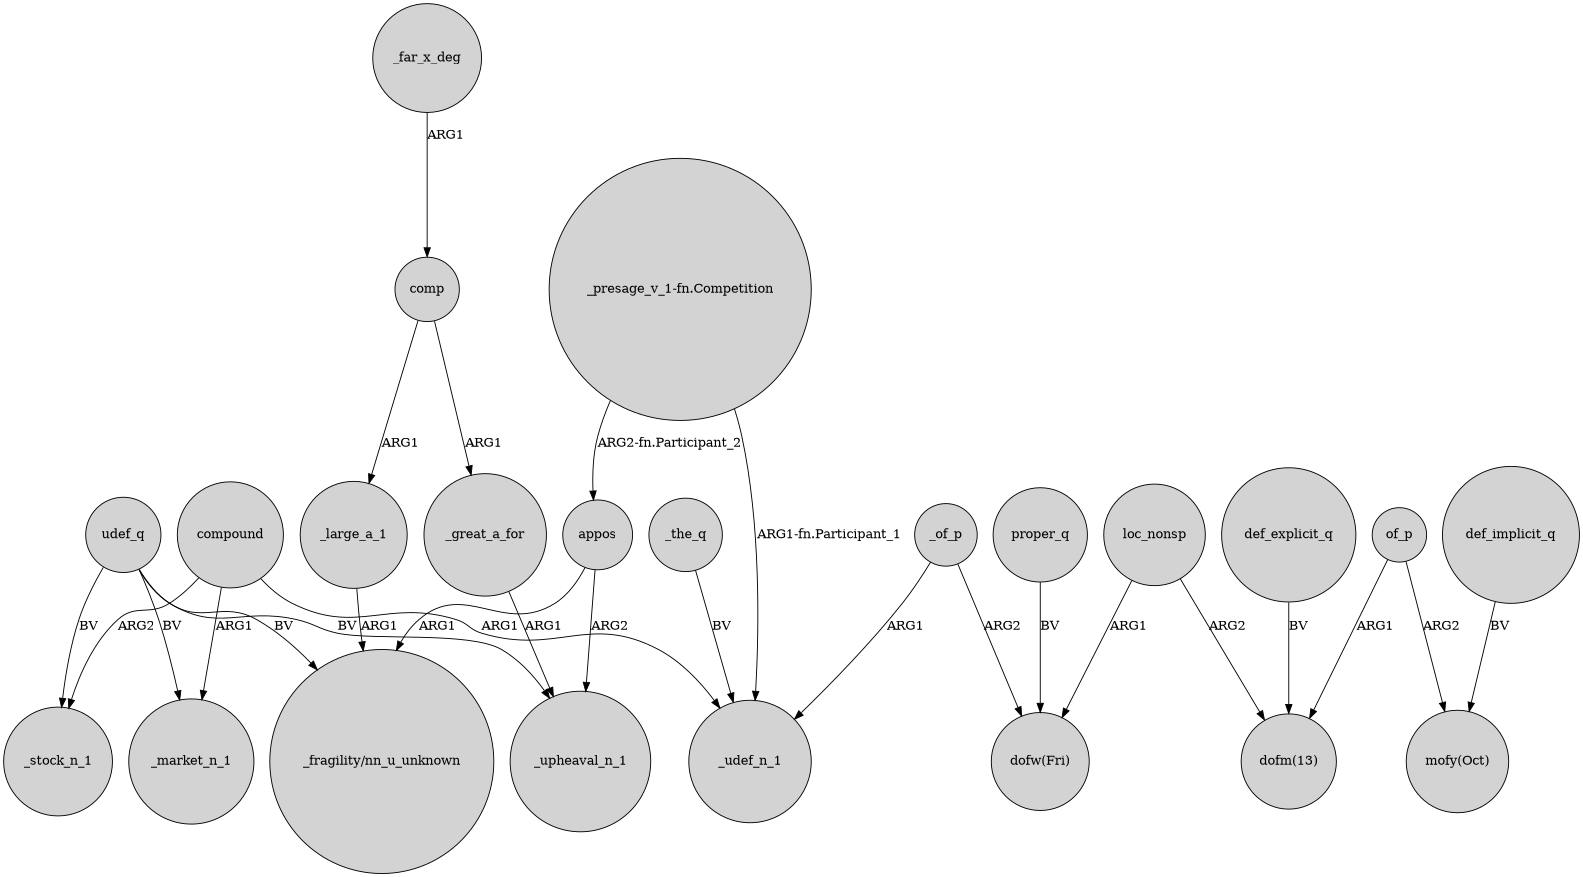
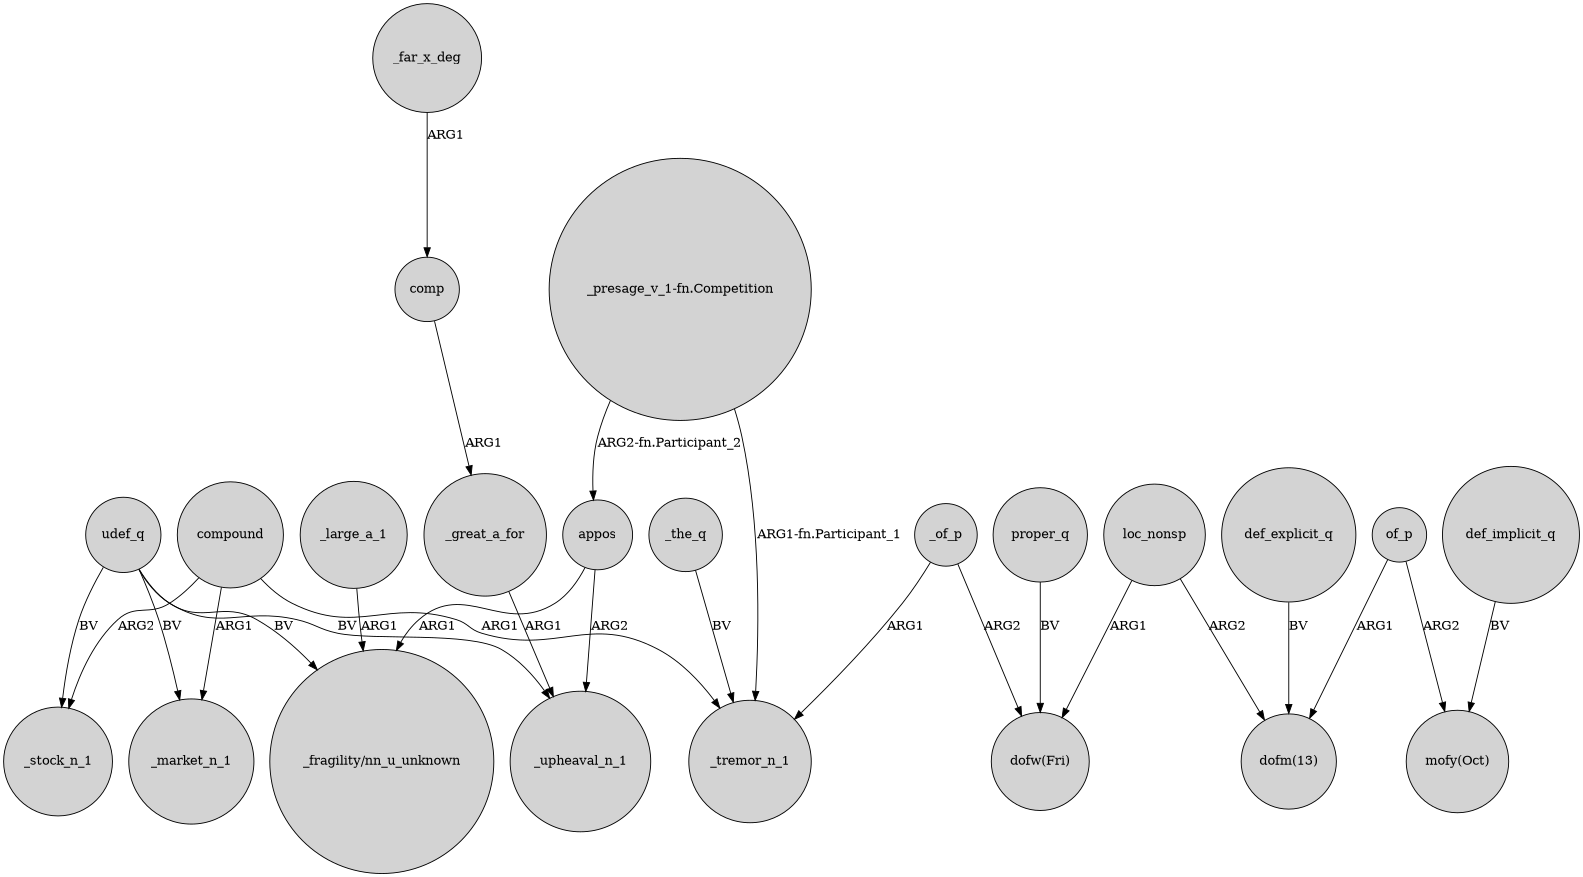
  digraph {
    node [shape=circle style=filled]
    udef_q
    _market_n_1
    "_fragility/nn_u_unknown"
    _stock_n_1
    _upheaval_n_1
    proper_q
    "dofw(Fri)"
    comp
    _large_a_1
    _great_a_for
    "_presage_v_1-fn.Competition"
-   _tremor_n_1 [label=_udef_n_1]
+   _tremor_n_1
    appos
    of_p
    "mofy(Oct)"
    "dofm(13)"
    compound
    _of_p
    def_explicit_q
    _far_x_deg
    loc_nonsp
    _the_q
    def_implicit_q
    udef_q -> _market_n_1 [label=BV]
    udef_q -> "_fragility/nn_u_unknown" [label=BV]
    udef_q -> _stock_n_1 [label=BV]
    udef_q -> _upheaval_n_1 [label=BV]
    proper_q -> "dofw(Fri)" [label=BV]
-   comp -> _large_a_1 [label=ARG1]
    comp -> _great_a_for [label=ARG1]
    _large_a_1 -> "_fragility/nn_u_unknown" [label=ARG1]
    _great_a_for -> _upheaval_n_1 [label=ARG1]
    "_presage_v_1-fn.Competition" -> _tremor_n_1 [label="ARG1-fn.Participant_1"]
    "_presage_v_1-fn.Competition" -> appos [label="ARG2-fn.Participant_2"]
    appos -> "_fragility/nn_u_unknown" [label=ARG1]
    appos -> _upheaval_n_1 [label=ARG2]
    of_p -> "mofy(Oct)" [label=ARG2]
    of_p -> "dofm(13)" [label=ARG1]
    compound -> _market_n_1 [label=ARG1]
    compound -> _stock_n_1 [label=ARG2]
    compound -> _tremor_n_1 [label=ARG1]
    _of_p -> "dofw(Fri)" [label=ARG2]
    _of_p -> _tremor_n_1 [label=ARG1]
    def_explicit_q -> "dofm(13)" [label=BV]
    _far_x_deg -> comp [label=ARG1]
    loc_nonsp -> "dofw(Fri)" [label=ARG1]
    loc_nonsp -> "dofm(13)" [label=ARG2]
    _the_q -> _tremor_n_1 [label=BV]
    def_implicit_q -> "mofy(Oct)" [label=BV]
  }
